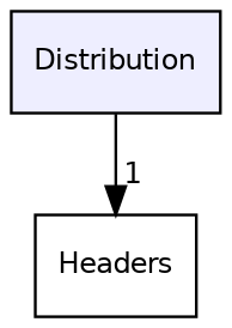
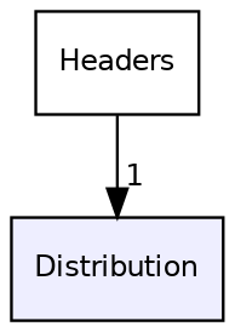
  digraph {
    compound=true
    node [fontname=Helvetica fontsize=10 shape=box]
    n1 [fillcolor="#eeeeff" label=Distribution pencolor=black style=filled]
    n2 [label=Headers]
-   n1 -> n2 [headlabel=1 labeldistance=1.5 labelfontname=Helvetica labelfontsize=10]
+   n2 -> n1 [headlabel=1 labeldistance=1.5 labelfontname=Helvetica labelfontsize=10]
  }
